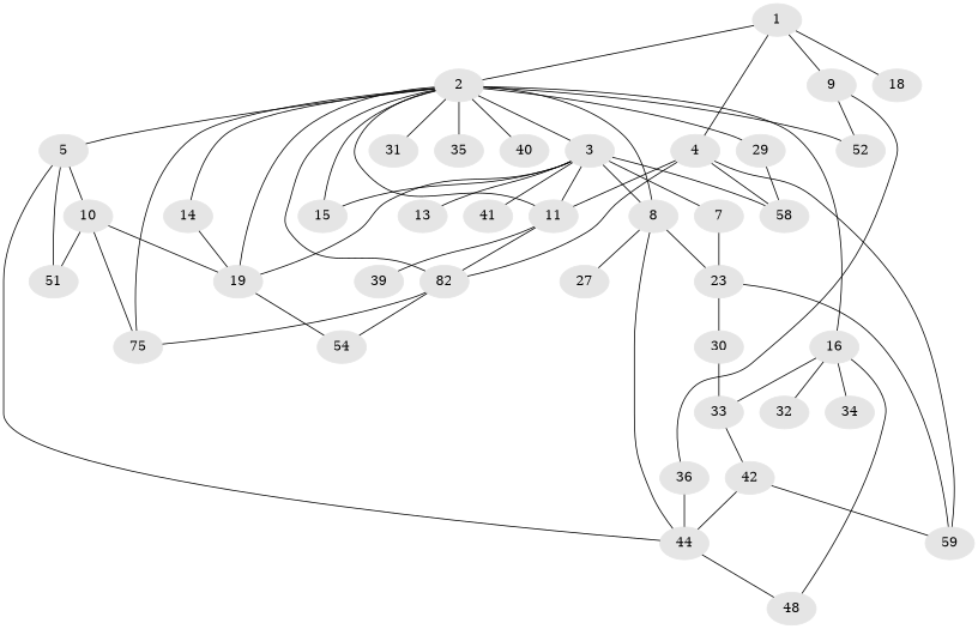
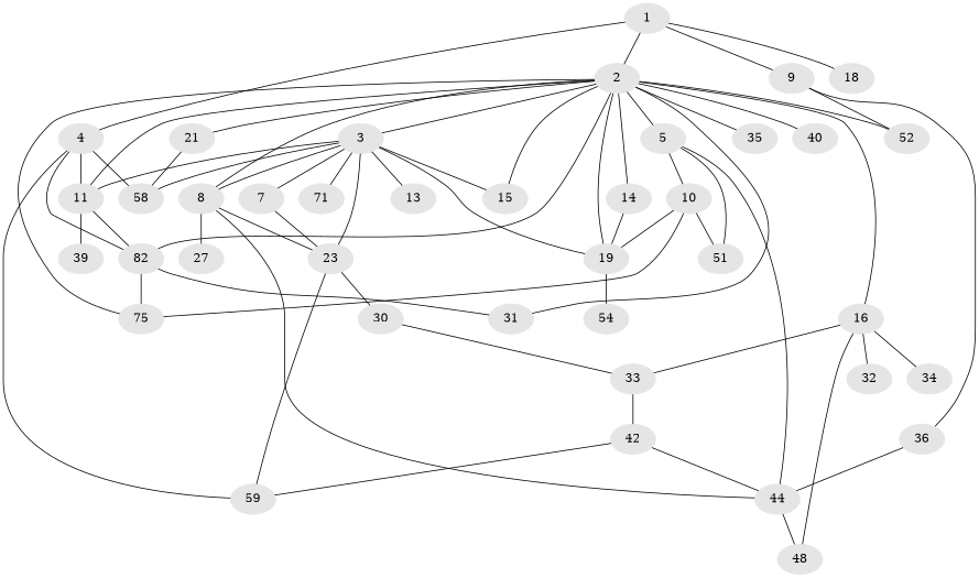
  graph {
    node [color=gray90 style=filled]
    1 [super="+12"]
    2 [super="+28"]
    4 [super="+47"]
    9 [super="+29"]
    18
    3 [super="+6"]
    5 [super="+38"]
    8 [super="+17"]
    11 [super="+20"]
    14 [super="+53"]
    15 [super="+26"]
    16
    19 [super="+24"]
-   21 [super="+37" label=29]
+   21 [super="+37"]
    n15 [label=82 super="+45"]
    31 [super="+46"]
    35
    40
    52
    n20 [label=75]
    58
    59
    36
    7
    13
    23 [super="+56"]
-   41
+   41 [label=71]
    10 [super="+25"]
    44 [super="+57"]
    51
    27
    39 [super="+50"]
    33
    32
    34 [super="+60"]
    48
    54
    30 [super="+43"]
    42 [super="+49"]
    1 -- 2
    1 -- 4
    1 -- 9
    1 -- 18
    2 -- 3
    2 -- 5
    2 -- 8
    2 -- 11
    2 -- 14
    2 -- 15
    2 -- 16
    2 -- 19
    2 -- 21
    2 -- n15
    2 -- 31
    2 -- 35 [weight=2]
    2 -- 40
    2 -- 52
    2 -- n20
    4 -- 11
    4 -- n15
    4 -- 58
    4 -- 59
    9 -- 52
    9 -- 36
    3 -- 8
    3 -- 11
    3 -- 15
    3 -- 19
    3 -- 58
    3 -- 7
    3 -- 13
+   3 -- 23
    3 -- 41
    5 -- 10
    5 -- 44
    5 -- 51
    8 -- 23
    8 -- 44
    8 -- 27
    11 -- n15
    11 -- 39
    14 -- 19
    16 -- 33
    16 -- 32
    16 -- 34
    16 -- 48
    19 -- 54
    21 -- 58
-   n15 -- 54
+   n15 -- 31
    n15 -- n20
    36 -- 44
    7 -- 23
    23 -- 59
    23 -- 30
    10 -- 19
    10 -- n20
    10 -- 51
    44 -- 48
    33 -- 42
    30 -- 33
    42 -- 59
    42 -- 44
  }
